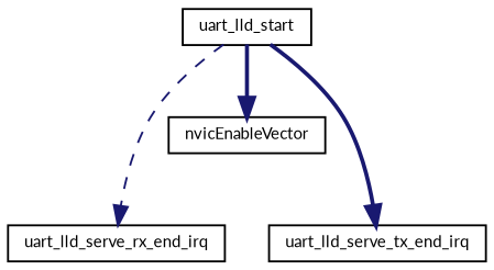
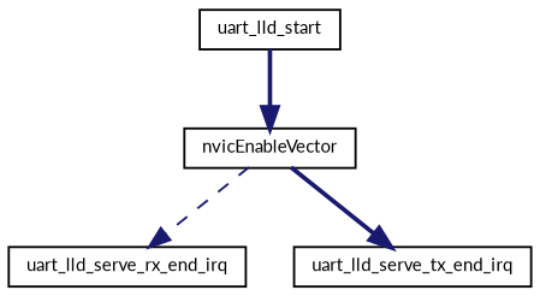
  digraph {
    fontname=Lato
    rankdir=TB
    node [color=black fontname=Lato fontsize=8 shape=record]
    edge [color=midnightblue fontname=Lato fontsize=8 labelfontname=Helvetica labelfontsize=8 style=bold]
    n1 [height=0.2 label=uart_lld_start width=0.4]
    n2 [height=0.2 label=nvicEnableVector width=0.4]
    n3 [height=0.2 label=uart_lld_serve_rx_end_irq width=0.4]
    n4 [height=0.2 label=uart_lld_serve_tx_end_irq width=0.4]
    n1 -> n2
-   n1 -> n3 [style=dashed]
-   n1 -> n4
+   n2 -> n3 [style=dashed]
+   n2 -> n4
  }
